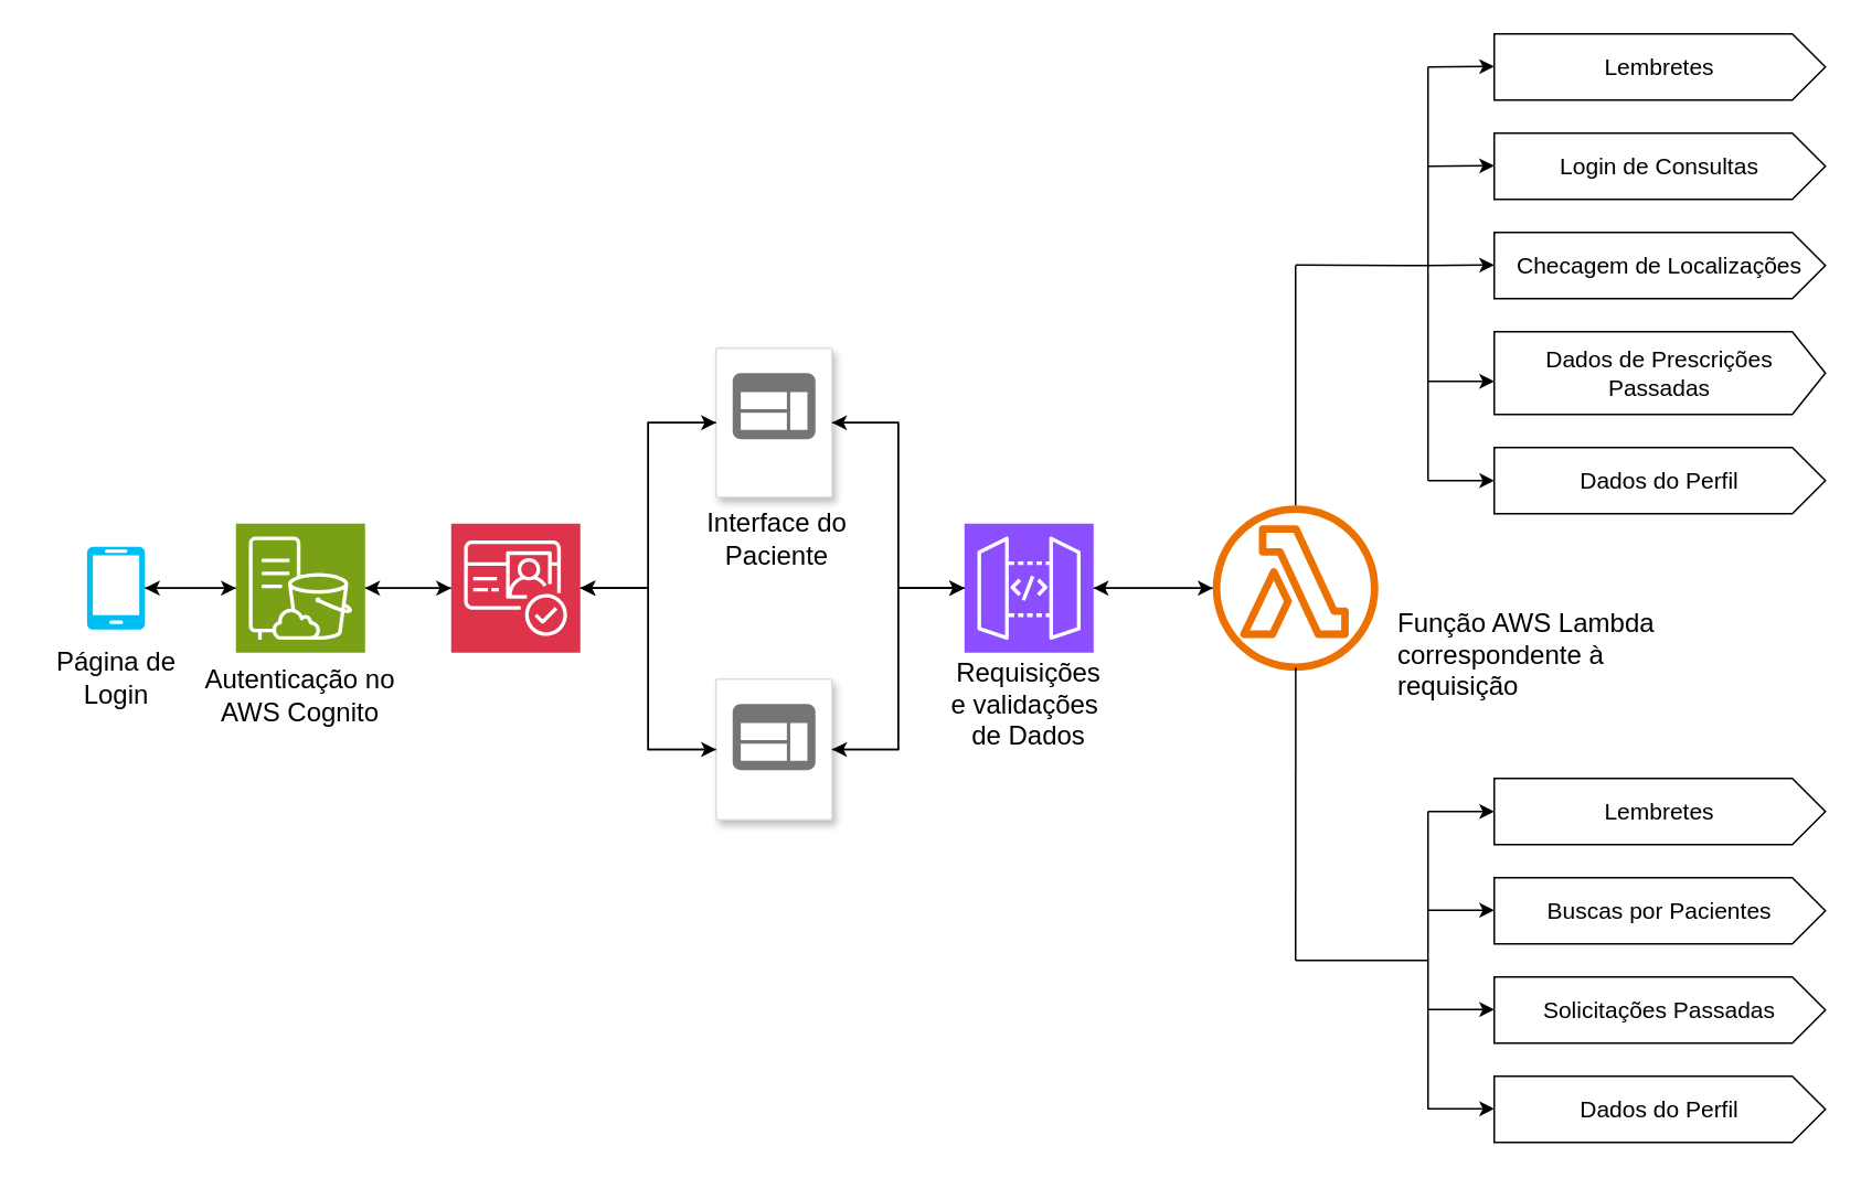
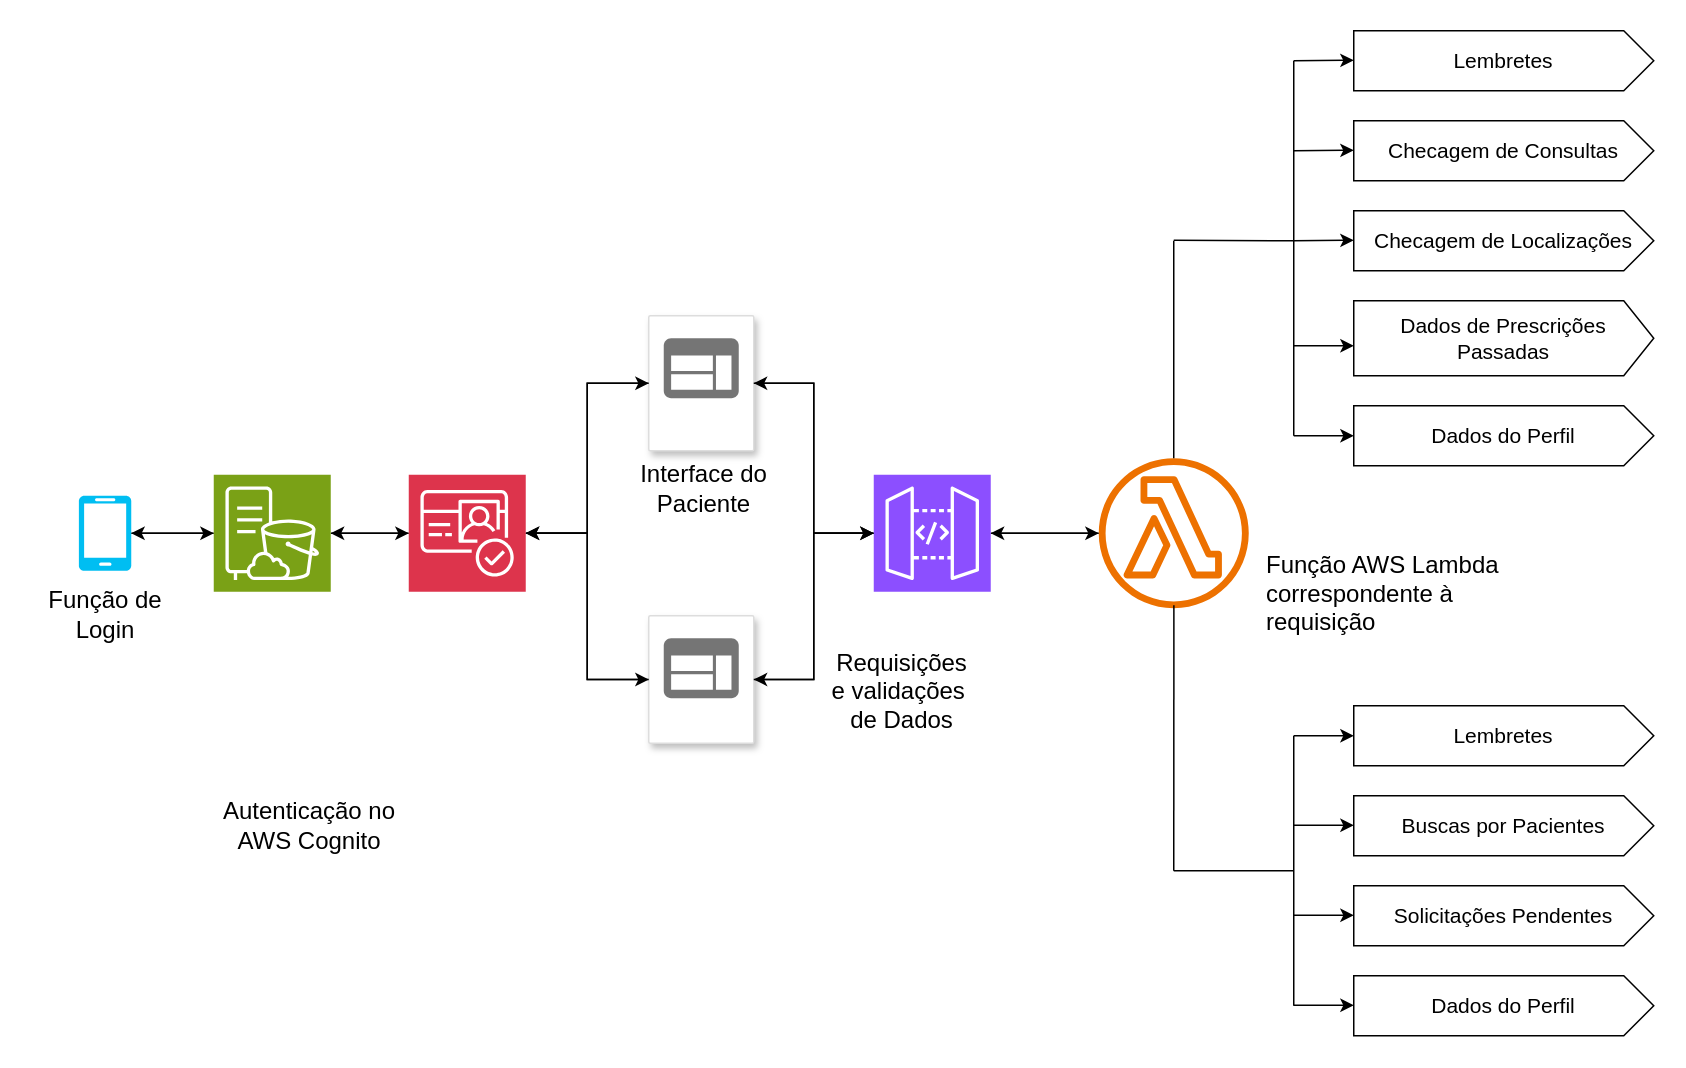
  <mxCell id="0" />
  <mxCell id="1" parent="0" />
  <mxCell id="2" style="edgeStyle=orthogonalEdgeStyle;rounded=0;orthogonalLoop=1;jettySize=auto;html=1;" edge="1" parent="1" source="3" target="6"><mxGeometry relative="1" as="geometry" /></mxCell>
  <mxCell id="3" value="" style="verticalLabelPosition=bottom;html=1;verticalAlign=top;align=center;strokeColor=none;fillColor=#00BEF2;shape=mxgraph.azure.mobile;pointerEvents=1;" vertex="1" parent="1"><mxGeometry x="52" y="330" width="35" height="50" as="geometry" /></mxCell>
  <mxCell id="4" style="edgeStyle=orthogonalEdgeStyle;rounded=0;orthogonalLoop=1;jettySize=auto;html=1;" edge="1" parent="1" source="6" target="3"><mxGeometry relative="1" as="geometry" /></mxCell>
  <mxCell id="5" style="edgeStyle=orthogonalEdgeStyle;rounded=0;orthogonalLoop=1;jettySize=auto;html=1;" edge="1" parent="1" source="6" target="10"><mxGeometry relative="1" as="geometry" /></mxCell>
  <mxCell id="6" value="" style="sketch=0;points=[[0,0,0],[0.25,0,0],[0.5,0,0],[0.75,0,0],[1,0,0],[0,1,0],[0.25,1,0],[0.5,1,0],[0.75,1,0],[1,1,0],[0,0.25,0],[0,0.5,0],[0,0.75,0],[1,0.25,0],[1,0.5,0],[1,0.75,0]];outlineConnect=0;fontColor=#232F3E;fillColor=#7AA116;strokeColor=#ffffff;dashed=0;verticalLabelPosition=bottom;verticalAlign=top;align=center;html=1;fontSize=12;fontStyle=0;aspect=fixed;shape=mxgraph.aws4.resourceIcon;resIcon=mxgraph.aws4.s3_on_outposts_storage;" vertex="1" parent="1"><mxGeometry x="142" y="316" width="78" height="78" as="geometry" /></mxCell>
  <mxCell id="7" style="edgeStyle=orthogonalEdgeStyle;rounded=0;orthogonalLoop=1;jettySize=auto;html=1;" edge="1" parent="1" source="10" target="6"><mxGeometry relative="1" as="geometry"><mxPoint x="232" y="355" as="targetPoint" /></mxGeometry></mxCell>
  <mxCell id="8" style="edgeStyle=orthogonalEdgeStyle;rounded=0;orthogonalLoop=1;jettySize=auto;html=1;entryX=0;entryY=0.5;entryDx=0;entryDy=0;" edge="1" parent="1" source="10" target="17"><mxGeometry relative="1" as="geometry" /></mxCell>
  <mxCell id="9" style="edgeStyle=orthogonalEdgeStyle;rounded=0;orthogonalLoop=1;jettySize=auto;html=1;entryX=0;entryY=0.5;entryDx=0;entryDy=0;" edge="1" parent="1" source="10" target="15"><mxGeometry relative="1" as="geometry" /></mxCell>
  <mxCell id="10" value="" style="sketch=0;points=[[0,0,0],[0.25,0,0],[0.5,0,0],[0.75,0,0],[1,0,0],[0,1,0],[0.25,1,0],[0.5,1,0],[0.75,1,0],[1,1,0],[0,0.25,0],[0,0.5,0],[0,0.75,0],[1,0.25,0],[1,0.5,0],[1,0.75,0]];outlineConnect=0;fontColor=#232F3E;fillColor=#DD344C;strokeColor=#ffffff;dashed=0;verticalLabelPosition=bottom;verticalAlign=top;align=center;html=1;fontSize=12;fontStyle=0;aspect=fixed;shape=mxgraph.aws4.resourceIcon;resIcon=mxgraph.aws4.cognito;" vertex="1" parent="1"><mxGeometry x="272" y="316" width="78" height="78" as="geometry" /></mxCell>
  <mxCell id="11" style="edgeStyle=orthogonalEdgeStyle;rounded=0;orthogonalLoop=1;jettySize=auto;html=1;entryX=1;entryY=0.5;entryDx=0;entryDy=0;" edge="1" parent="1" source="14" target="17"><mxGeometry relative="1" as="geometry" /></mxCell>
  <mxCell id="12" style="edgeStyle=orthogonalEdgeStyle;rounded=0;orthogonalLoop=1;jettySize=auto;html=1;entryX=1;entryY=0.5;entryDx=0;entryDy=0;" edge="1" parent="1" source="14" target="15"><mxGeometry relative="1" as="geometry" /></mxCell>
  <mxCell id="13" style="edgeStyle=orthogonalEdgeStyle;rounded=0;orthogonalLoop=1;jettySize=auto;html=1;" edge="1" parent="1" source="14" target="28"><mxGeometry relative="1" as="geometry" /></mxCell>
  <mxCell id="14" value="" style="sketch=0;points=[[0,0,0],[0.25,0,0],[0.5,0,0],[0.75,0,0],[1,0,0],[0,1,0],[0.25,1,0],[0.5,1,0],[0.75,1,0],[1,1,0],[0,0.25,0],[0,0.5,0],[0,0.75,0],[1,0.25,0],[1,0.5,0],[1,0.75,0]];outlineConnect=0;fontColor=#232F3E;fillColor=#8C4FFF;strokeColor=#ffffff;dashed=0;verticalLabelPosition=bottom;verticalAlign=top;align=center;html=1;fontSize=12;fontStyle=0;aspect=fixed;shape=mxgraph.aws4.resourceIcon;resIcon=mxgraph.aws4.api_gateway;" vertex="1" parent="1"><mxGeometry x="582" y="316" width="78" height="78" as="geometry" /></mxCell>
  <mxCell id="15" value="" style="strokeColor=#dddddd;shadow=1;strokeWidth=1;rounded=1;absoluteArcSize=1;arcSize=2;labelPosition=center;verticalLabelPosition=middle;align=center;verticalAlign=bottom;spacingLeft=0;fontColor=#999999;fontSize=12;whiteSpace=wrap;spacingBottom=2;html=1;" vertex="1" parent="1"><mxGeometry x="432" y="410" width="70" height="85" as="geometry" /></mxCell>
  <mxCell id="16" value="" style="sketch=0;dashed=0;connectable=0;html=1;fillColor=#757575;strokeColor=none;shape=mxgraph.gcp2.application;part=1;" vertex="1" parent="15"><mxGeometry x="0.5" width="50" height="40" relative="1" as="geometry"><mxPoint x="-25" y="15" as="offset" /></mxGeometry></mxCell>
  <mxCell id="17" value="" style="strokeColor=#dddddd;shadow=1;strokeWidth=1;rounded=1;absoluteArcSize=1;arcSize=2;labelPosition=center;verticalLabelPosition=middle;align=center;verticalAlign=bottom;spacingLeft=0;fontColor=#999999;fontSize=12;whiteSpace=wrap;spacingBottom=2;html=1;" vertex="1" parent="1"><mxGeometry x="432" y="210" width="70" height="90" as="geometry" /></mxCell>
  <mxCell id="18" value="" style="sketch=0;dashed=0;connectable=0;html=1;fillColor=#757575;strokeColor=none;shape=mxgraph.gcp2.application;part=1;" vertex="1" parent="17"><mxGeometry x="0.5" width="50" height="40" relative="1" as="geometry"><mxPoint x="-25" y="15" as="offset" /></mxGeometry></mxCell>
- <mxCell id="19" value="Login de Consultas" style="html=1;shape=mxgraph.infographic.ribbonSimple;notch1=0;notch2=20;align=center;verticalAlign=middle;fontSize=14;fontStyle=0;fillColor=#FFFFFF;whiteSpace=wrap;" vertex="1" parent="1"><mxGeometry x="902" y="80" width="200" height="40" as="geometry" /></mxCell>
+ <mxCell id="19" value="Checagem de Consultas" style="html=1;shape=mxgraph.infographic.ribbonSimple;notch1=0;notch2=20;align=center;verticalAlign=middle;fontSize=14;fontStyle=0;fillColor=#FFFFFF;whiteSpace=wrap;" vertex="1" parent="1"><mxGeometry x="902" y="80" width="200" height="40" as="geometry" /></mxCell>
  <mxCell id="20" value="Dados de Prescrições Passadas" style="html=1;shape=mxgraph.infographic.ribbonSimple;notch1=0;notch2=20;align=center;verticalAlign=middle;fontSize=14;fontStyle=0;fillColor=#FFFFFF;whiteSpace=wrap;" vertex="1" parent="1"><mxGeometry x="902" y="200" width="200" height="50" as="geometry" /></mxCell>
  <mxCell id="21" value="Dados do Perfil" style="html=1;shape=mxgraph.infographic.ribbonSimple;notch1=0;notch2=20;align=center;verticalAlign=middle;fontSize=14;fontStyle=0;fillColor=#FFFFFF;whiteSpace=wrap;" vertex="1" parent="1"><mxGeometry x="902" y="270" width="200" height="40" as="geometry" /></mxCell>
  <mxCell id="22" value="Checagem de Localizações" style="html=1;shape=mxgraph.infographic.ribbonSimple;notch1=0;notch2=20;align=center;verticalAlign=middle;fontSize=14;fontStyle=0;fillColor=#FFFFFF;whiteSpace=wrap;" vertex="1" parent="1"><mxGeometry x="902" y="140" width="200" height="40" as="geometry" /></mxCell>
  <mxCell id="23" value="Lembretes" style="html=1;shape=mxgraph.infographic.ribbonSimple;notch1=0;notch2=20;align=center;verticalAlign=middle;fontSize=14;fontStyle=0;fillColor=#FFFFFF;whiteSpace=wrap;" vertex="1" parent="1"><mxGeometry x="902" y="20" width="200" height="40" as="geometry" /></mxCell>
  <mxCell id="24" value="Lembretes" style="html=1;shape=mxgraph.infographic.ribbonSimple;notch1=0;notch2=20;align=center;verticalAlign=middle;fontSize=14;fontStyle=0;fillColor=#FFFFFF;whiteSpace=wrap;" vertex="1" parent="1"><mxGeometry x="902" y="470" width="200" height="40" as="geometry" /></mxCell>
  <mxCell id="25" value="Buscas por Pacientes" style="html=1;shape=mxgraph.infographic.ribbonSimple;notch1=0;notch2=20;align=center;verticalAlign=middle;fontSize=14;fontStyle=0;fillColor=#FFFFFF;whiteSpace=wrap;" vertex="1" parent="1"><mxGeometry x="902" y="530" width="200" height="40" as="geometry" /></mxCell>
- <mxCell id="26" value="Solicitações Passadas" style="html=1;shape=mxgraph.infographic.ribbonSimple;notch1=0;notch2=20;align=center;verticalAlign=middle;fontSize=14;fontStyle=0;fillColor=#FFFFFF;whiteSpace=wrap;" vertex="1" parent="1"><mxGeometry x="902" y="590" width="200" height="40" as="geometry" /></mxCell>
+ <mxCell id="26" value="Solicitações Pendentes" style="html=1;shape=mxgraph.infographic.ribbonSimple;notch1=0;notch2=20;align=center;verticalAlign=middle;fontSize=14;fontStyle=0;fillColor=#FFFFFF;whiteSpace=wrap;" vertex="1" parent="1"><mxGeometry x="902" y="590" width="200" height="40" as="geometry" /></mxCell>
  <mxCell id="27" value="Dados do Perfil" style="html=1;shape=mxgraph.infographic.ribbonSimple;notch1=0;notch2=20;align=center;verticalAlign=middle;fontSize=14;fontStyle=0;fillColor=#FFFFFF;whiteSpace=wrap;" vertex="1" parent="1"><mxGeometry x="902" y="650" width="200" height="40" as="geometry" /></mxCell>
  <mxCell id="28" value="" style="sketch=0;outlineConnect=0;fontColor=#232F3E;gradientColor=none;fillColor=#ED7100;strokeColor=none;dashed=0;verticalLabelPosition=bottom;verticalAlign=top;align=center;html=1;fontSize=12;fontStyle=0;aspect=fixed;pointerEvents=1;shape=mxgraph.aws4.lambda_function;" vertex="1" parent="1"><mxGeometry x="732" y="305" width="100" height="100" as="geometry" /></mxCell>
  <mxCell id="29" style="edgeStyle=orthogonalEdgeStyle;rounded=0;orthogonalLoop=1;jettySize=auto;html=1;entryX=1;entryY=0.5;entryDx=0;entryDy=0;entryPerimeter=0;" edge="1" parent="1" source="17" target="10"><mxGeometry relative="1" as="geometry" /></mxCell>
  <mxCell id="30" style="edgeStyle=orthogonalEdgeStyle;rounded=0;orthogonalLoop=1;jettySize=auto;html=1;entryX=1;entryY=0.5;entryDx=0;entryDy=0;entryPerimeter=0;" edge="1" parent="1" source="15" target="10"><mxGeometry relative="1" as="geometry" /></mxCell>
  <mxCell id="31" style="edgeStyle=orthogonalEdgeStyle;rounded=0;orthogonalLoop=1;jettySize=auto;html=1;entryX=0;entryY=0.5;entryDx=0;entryDy=0;entryPerimeter=0;" edge="1" parent="1" source="17" target="14"><mxGeometry relative="1" as="geometry" /></mxCell>
  <mxCell id="32" style="edgeStyle=orthogonalEdgeStyle;rounded=0;orthogonalLoop=1;jettySize=auto;html=1;entryX=0;entryY=0.5;entryDx=0;entryDy=0;entryPerimeter=0;" edge="1" parent="1" source="15" target="14"><mxGeometry relative="1" as="geometry" /></mxCell>
  <mxCell id="33" style="edgeStyle=orthogonalEdgeStyle;rounded=0;orthogonalLoop=1;jettySize=auto;html=1;entryX=1;entryY=0.5;entryDx=0;entryDy=0;entryPerimeter=0;" edge="1" parent="1" source="28" target="14"><mxGeometry relative="1" as="geometry" /></mxCell>
  <mxCell id="34" value="" style="endArrow=none;html=1;rounded=0;" edge="1" parent="1"><mxGeometry width="50" height="50" relative="1" as="geometry"><mxPoint x="862" y="290" as="sourcePoint" /><mxPoint x="862" y="40" as="targetPoint" /></mxGeometry></mxCell>
  <mxCell id="35" value="" style="endArrow=classic;html=1;rounded=0;" edge="1" parent="1"><mxGeometry width="50" height="50" relative="1" as="geometry"><mxPoint x="862" y="290" as="sourcePoint" /><mxPoint x="902" y="290" as="targetPoint" /></mxGeometry></mxCell>
  <mxCell id="36" value="" style="endArrow=classic;html=1;rounded=0;" edge="1" parent="1"><mxGeometry width="50" height="50" relative="1" as="geometry"><mxPoint x="862" y="230" as="sourcePoint" /><mxPoint x="902" y="230" as="targetPoint" /></mxGeometry></mxCell>
  <mxCell id="37" value="" style="endArrow=classic;html=1;rounded=0;" edge="1" parent="1"><mxGeometry width="50" height="50" relative="1" as="geometry"><mxPoint x="862" y="160" as="sourcePoint" /><mxPoint x="902" y="159.66" as="targetPoint" /></mxGeometry></mxCell>
  <mxCell id="38" value="" style="endArrow=classic;html=1;rounded=0;" edge="1" parent="1"><mxGeometry width="50" height="50" relative="1" as="geometry"><mxPoint x="862" y="100" as="sourcePoint" /><mxPoint x="902" y="99.66" as="targetPoint" /></mxGeometry></mxCell>
  <mxCell id="39" value="" style="endArrow=classic;html=1;rounded=0;" edge="1" parent="1"><mxGeometry width="50" height="50" relative="1" as="geometry"><mxPoint x="862" y="40" as="sourcePoint" /><mxPoint x="902" y="39.66" as="targetPoint" /></mxGeometry></mxCell>
  <mxCell id="40" value="" style="endArrow=none;html=1;rounded=0;" edge="1" parent="1"><mxGeometry width="50" height="50" relative="1" as="geometry"><mxPoint x="782" y="305" as="sourcePoint" /><mxPoint x="782" y="160" as="targetPoint" /></mxGeometry></mxCell>
  <mxCell id="41" value="" style="endArrow=none;html=1;rounded=0;" edge="1" parent="1"><mxGeometry width="50" height="50" relative="1" as="geometry"><mxPoint x="782" y="159.66" as="sourcePoint" /><mxPoint x="862" y="160" as="targetPoint" /></mxGeometry></mxCell>
  <mxCell id="42" value="" style="endArrow=none;html=1;rounded=0;" edge="1" parent="1"><mxGeometry width="50" height="50" relative="1" as="geometry"><mxPoint x="862" y="670" as="sourcePoint" /><mxPoint x="862" y="490" as="targetPoint" /></mxGeometry></mxCell>
  <mxCell id="43" value="" style="endArrow=classic;html=1;rounded=0;entryX=0;entryY=0;entryDx=0;entryDy=20;entryPerimeter=0;" edge="1" parent="1" target="24"><mxGeometry width="50" height="50" relative="1" as="geometry"><mxPoint x="862" y="490" as="sourcePoint" /><mxPoint x="912" y="440" as="targetPoint" /></mxGeometry></mxCell>
  <mxCell id="44" value="" style="endArrow=classic;html=1;rounded=0;entryX=0;entryY=0;entryDx=0;entryDy=20;entryPerimeter=0;" edge="1" parent="1"><mxGeometry width="50" height="50" relative="1" as="geometry"><mxPoint x="862" y="549.66" as="sourcePoint" /><mxPoint x="902" y="549.66" as="targetPoint" /></mxGeometry></mxCell>
  <mxCell id="45" value="" style="endArrow=classic;html=1;rounded=0;entryX=0;entryY=0;entryDx=0;entryDy=20;entryPerimeter=0;" edge="1" parent="1"><mxGeometry width="50" height="50" relative="1" as="geometry"><mxPoint x="862" y="609.66" as="sourcePoint" /><mxPoint x="902" y="609.66" as="targetPoint" /></mxGeometry></mxCell>
  <mxCell id="46" value="" style="endArrow=classic;html=1;rounded=0;entryX=0;entryY=0;entryDx=0;entryDy=20;entryPerimeter=0;" edge="1" parent="1"><mxGeometry width="50" height="50" relative="1" as="geometry"><mxPoint x="862" y="669.66" as="sourcePoint" /><mxPoint x="902" y="669.66" as="targetPoint" /></mxGeometry></mxCell>
  <mxCell id="47" value="" style="endArrow=none;html=1;rounded=0;entryX=0.501;entryY=0.98;entryDx=0;entryDy=0;entryPerimeter=0;" edge="1" parent="1" target="28"><mxGeometry width="50" height="50" relative="1" as="geometry"><mxPoint x="782" y="580" as="sourcePoint" /><mxPoint x="792" y="520" as="targetPoint" /></mxGeometry></mxCell>
  <mxCell id="48" value="" style="endArrow=none;html=1;rounded=0;" edge="1" parent="1"><mxGeometry width="50" height="50" relative="1" as="geometry"><mxPoint x="782" y="580" as="sourcePoint" /><mxPoint x="862" y="580" as="targetPoint" /></mxGeometry></mxCell>
- <mxCell id="49" value="&lt;font style=&quot;font-size: 16px;&quot;&gt;Página de Login&lt;/font&gt;" style="text;html=1;align=center;verticalAlign=middle;whiteSpace=wrap;rounded=0;" vertex="1" parent="1"><mxGeometry x="20.5" y="394" width="98" height="30" as="geometry" /></mxCell>
- <mxCell id="50" value="&lt;font style=&quot;font-size: 16px;&quot;&gt;Autenticação no AWS Cognito&lt;/font&gt;" style="text;html=1;align=center;verticalAlign=middle;whiteSpace=wrap;rounded=0;" vertex="1" parent="1"><mxGeometry x="122" y="405" width="118" height="30" as="geometry" /></mxCell>
+ <mxCell id="49" value="&lt;font style=&quot;font-size: 16px;&quot;&gt;Função de Login&lt;/font&gt;" style="text;html=1;align=center;verticalAlign=middle;whiteSpace=wrap;rounded=0;" vertex="1" parent="1"><mxGeometry x="20.5" y="394" width="98" height="30" as="geometry" /></mxCell>
+ <mxCell id="50" value="&lt;font style=&quot;font-size: 16px;&quot;&gt;Autenticação no AWS Cognito&lt;/font&gt;" style="text;html=1;align=center;verticalAlign=middle;whiteSpace=wrap;rounded=0;" vertex="1" parent="1"><mxGeometry x="147" y="535" width="118" height="30" as="geometry" /></mxCell>
  <mxCell id="51" value="&lt;font style=&quot;font-size: 16px;&quot;&gt;Interface do Paciente&lt;/font&gt;" style="text;html=1;align=center;verticalAlign=middle;whiteSpace=wrap;rounded=0;" vertex="1" parent="1"><mxGeometry x="420" y="310" width="98" height="30" as="geometry" /></mxCell>
- <mxCell id="52" value="&lt;font style=&quot;font-size: 16px;&quot;&gt;Requisições e validações&amp;nbsp; de Dados&lt;/font&gt;" style="text;html=1;align=center;verticalAlign=middle;whiteSpace=wrap;rounded=0;" vertex="1" parent="1"><mxGeometry x="572" y="410" width="98" height="30" as="geometry" /></mxCell>
+ <mxCell id="52" value="&lt;font style=&quot;font-size: 16px;&quot;&gt;Requisições e validações&amp;nbsp; de Dados&lt;/font&gt;" style="text;html=1;align=center;verticalAlign=middle;whiteSpace=wrap;rounded=0;" vertex="1" parent="1"><mxGeometry x="552" y="445" width="98" height="30" as="geometry" /></mxCell>
  <mxCell id="53" value="&lt;font style=&quot;font-size: 16px;&quot;&gt;Função AWS Lambda correspondente à requisição&lt;/font&gt;" style="text;whiteSpace=wrap;html=1;" vertex="1" parent="1"><mxGeometry x="842" y="360" width="160" height="40" as="geometry" /></mxCell>
